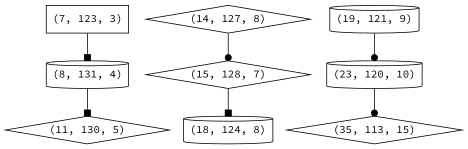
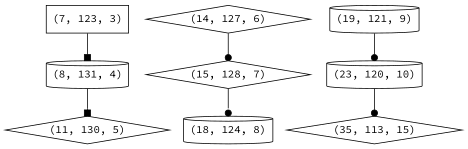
  digraph {
    fontname="Source Code Pro"
    node [fontname="Source Code Pro" shape=cylinder]
    edge [arrowhead=box fontname="Source Code Pro"]
    n1 [label="(7, 123, 3)" shape=box]
    "(8, 131, 4)"
    "(11, 130, 5)" [shape=diamond]
-   "(14, 127, 6)" [shape=diamond label="(14, 127, 8)"]
+   "(14, 127, 6)" [shape=diamond]
    n5 [label="(15, 128, 7)" shape=diamond]
    "(18, 124, 8)"
    "(19, 121, 9)"
    "(23, 120, 10)"
    "(35, 113, 15)" [shape=diamond]
    n1 -> "(8, 131, 4)"
    "(8, 131, 4)" -> "(11, 130, 5)"
    "(14, 127, 6)" -> n5 [arrowhead=dot]
-   n5 -> "(18, 124, 8)"
+   n5 -> "(18, 124, 8)" [arrowhead=dot]
    "(19, 121, 9)" -> "(23, 120, 10)" [arrowhead=dot]
    "(23, 120, 10)" -> "(35, 113, 15)" [arrowhead=dot]
  }
